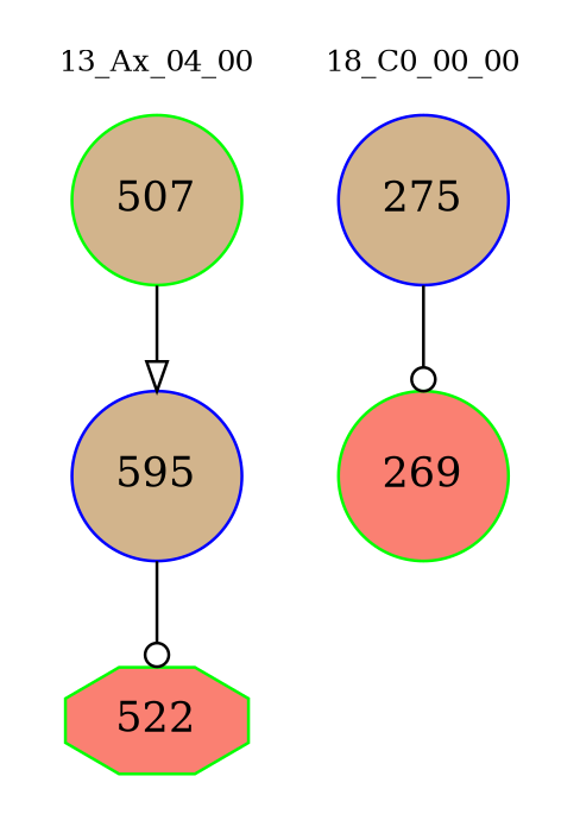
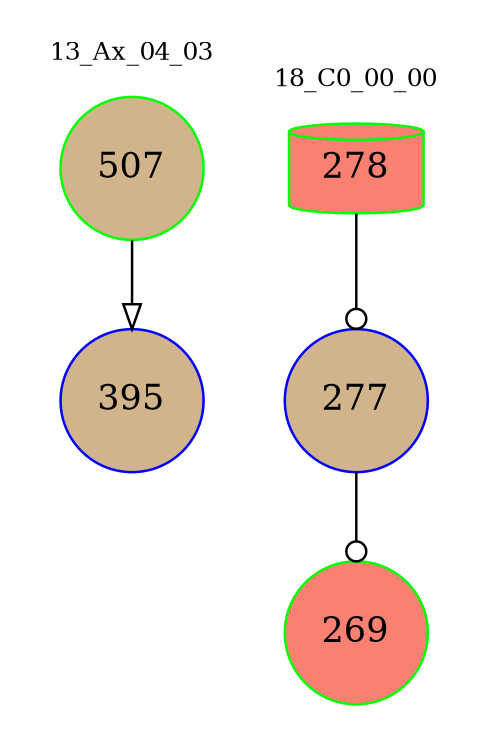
  digraph {
    node [color=green fillcolor=tan shape=circle style=filled]
    edge [arrowhead=odot color=black]
    n1 [label=507]
-   n2 [color=blue label=595]
-   n3 [fillcolor=salmon label=522 shape=octagon]
-   n5 [color=blue label=275]
+   n2 [color=blue label=395]
+   n4 [fillcolor=salmon label=278 shape=cylinder]
+   n5 [color=blue label=277]
    n6 [fillcolor=salmon label=269]
    subgraph cluster_1 {
      color=white
      fontsize=10
-     label="13_Ax_04_00"
+     label="13_Ax_04_03"
      n1
      n2
-     n3
    }
    subgraph cluster_2 {
      color=white
      fontsize=10
      label="18_C0_00_00"
+     n4
      n5
      n6
    }
    n1 -> n2 [arrowhead=onormal]
-   n2 -> n3
+   n4 -> n5
    n5 -> n6
  }
